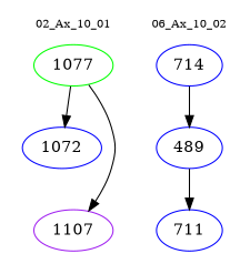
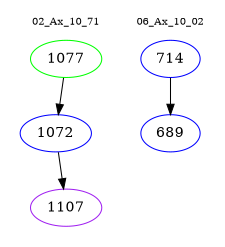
  digraph {
    node [color=blue]
    edge [color=black]
    n1 [color=green label=1077]
    n2 [label=1072]
    n3 [color=purple label=1107]
    n4 [label=714]
-   n5 [label=489]
-   n6 [label=711]
+   n5 [label=689]
    subgraph cluster_1 {
      color=white
      fontsize=10
-     label="02_Ax_10_01"
+     label="02_Ax_10_71"
      n1
      n2
      n3
    }
    subgraph cluster_2 {
      color=white
      fontsize=10
      label="06_Ax_10_02"
      n4
      n5
-     n6
    }
    n1 -> n2
-   n1 -> n3
+   n2 -> n3
    n4 -> n5
-   n5 -> n6
  }
